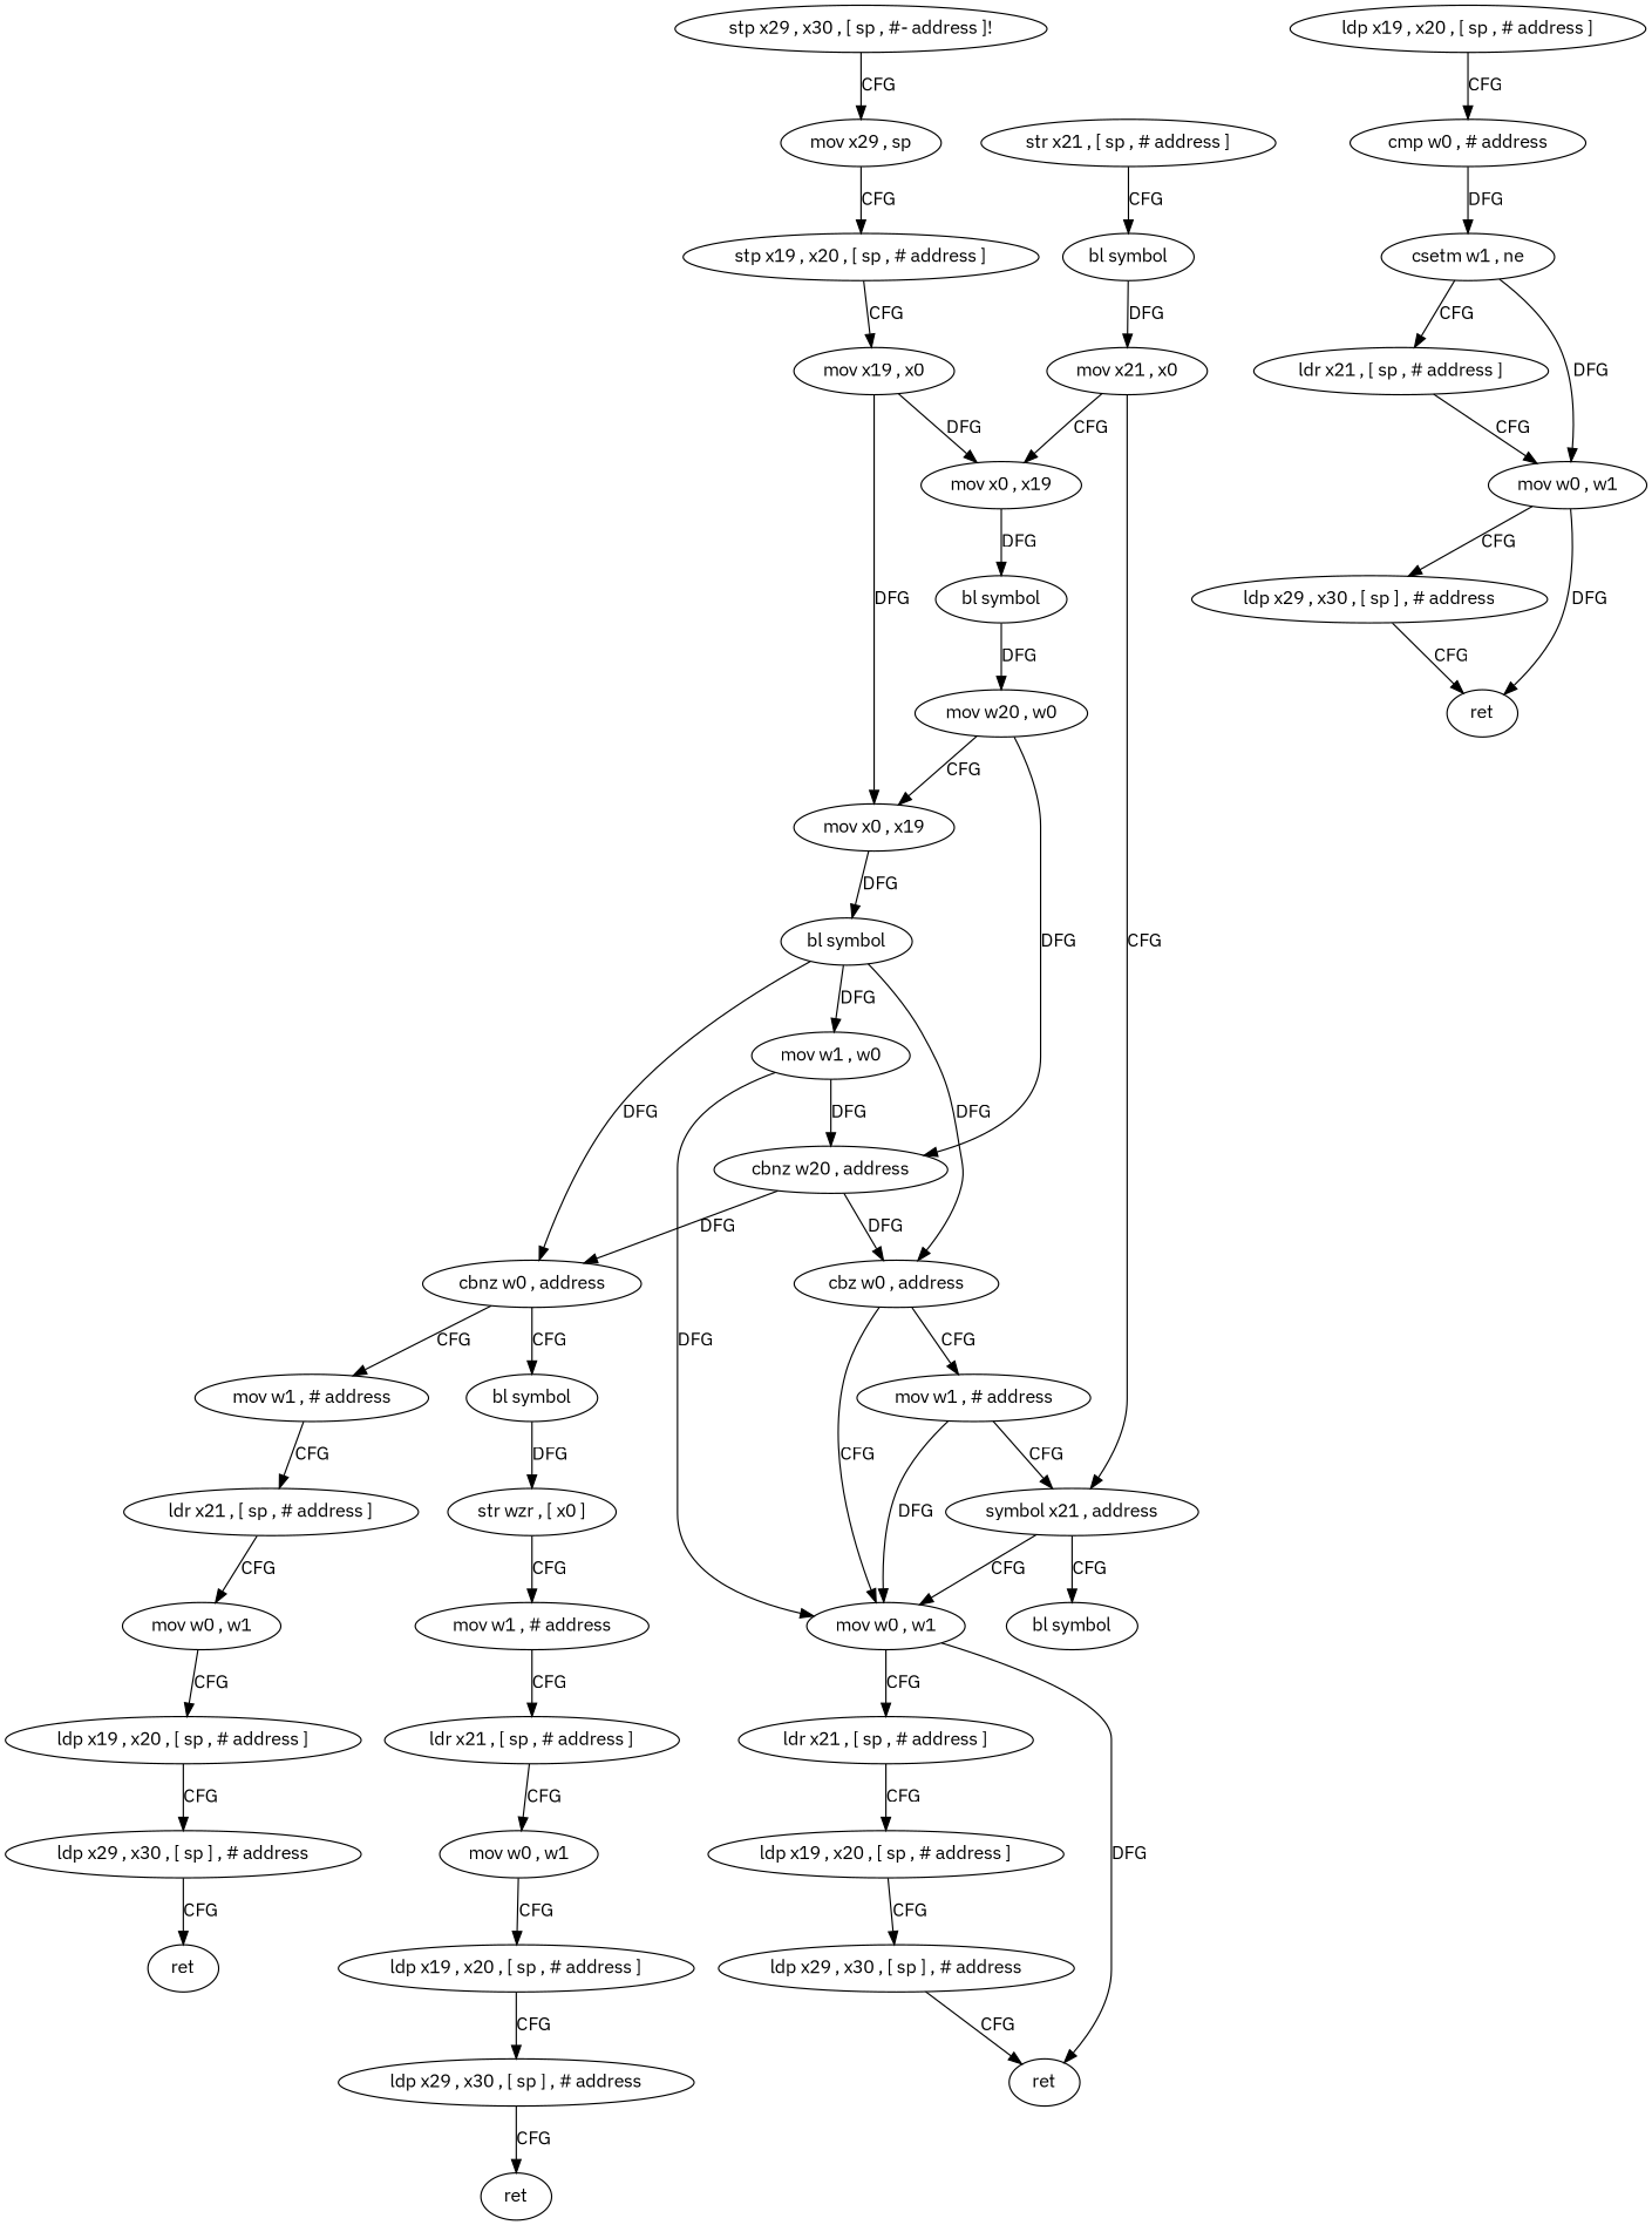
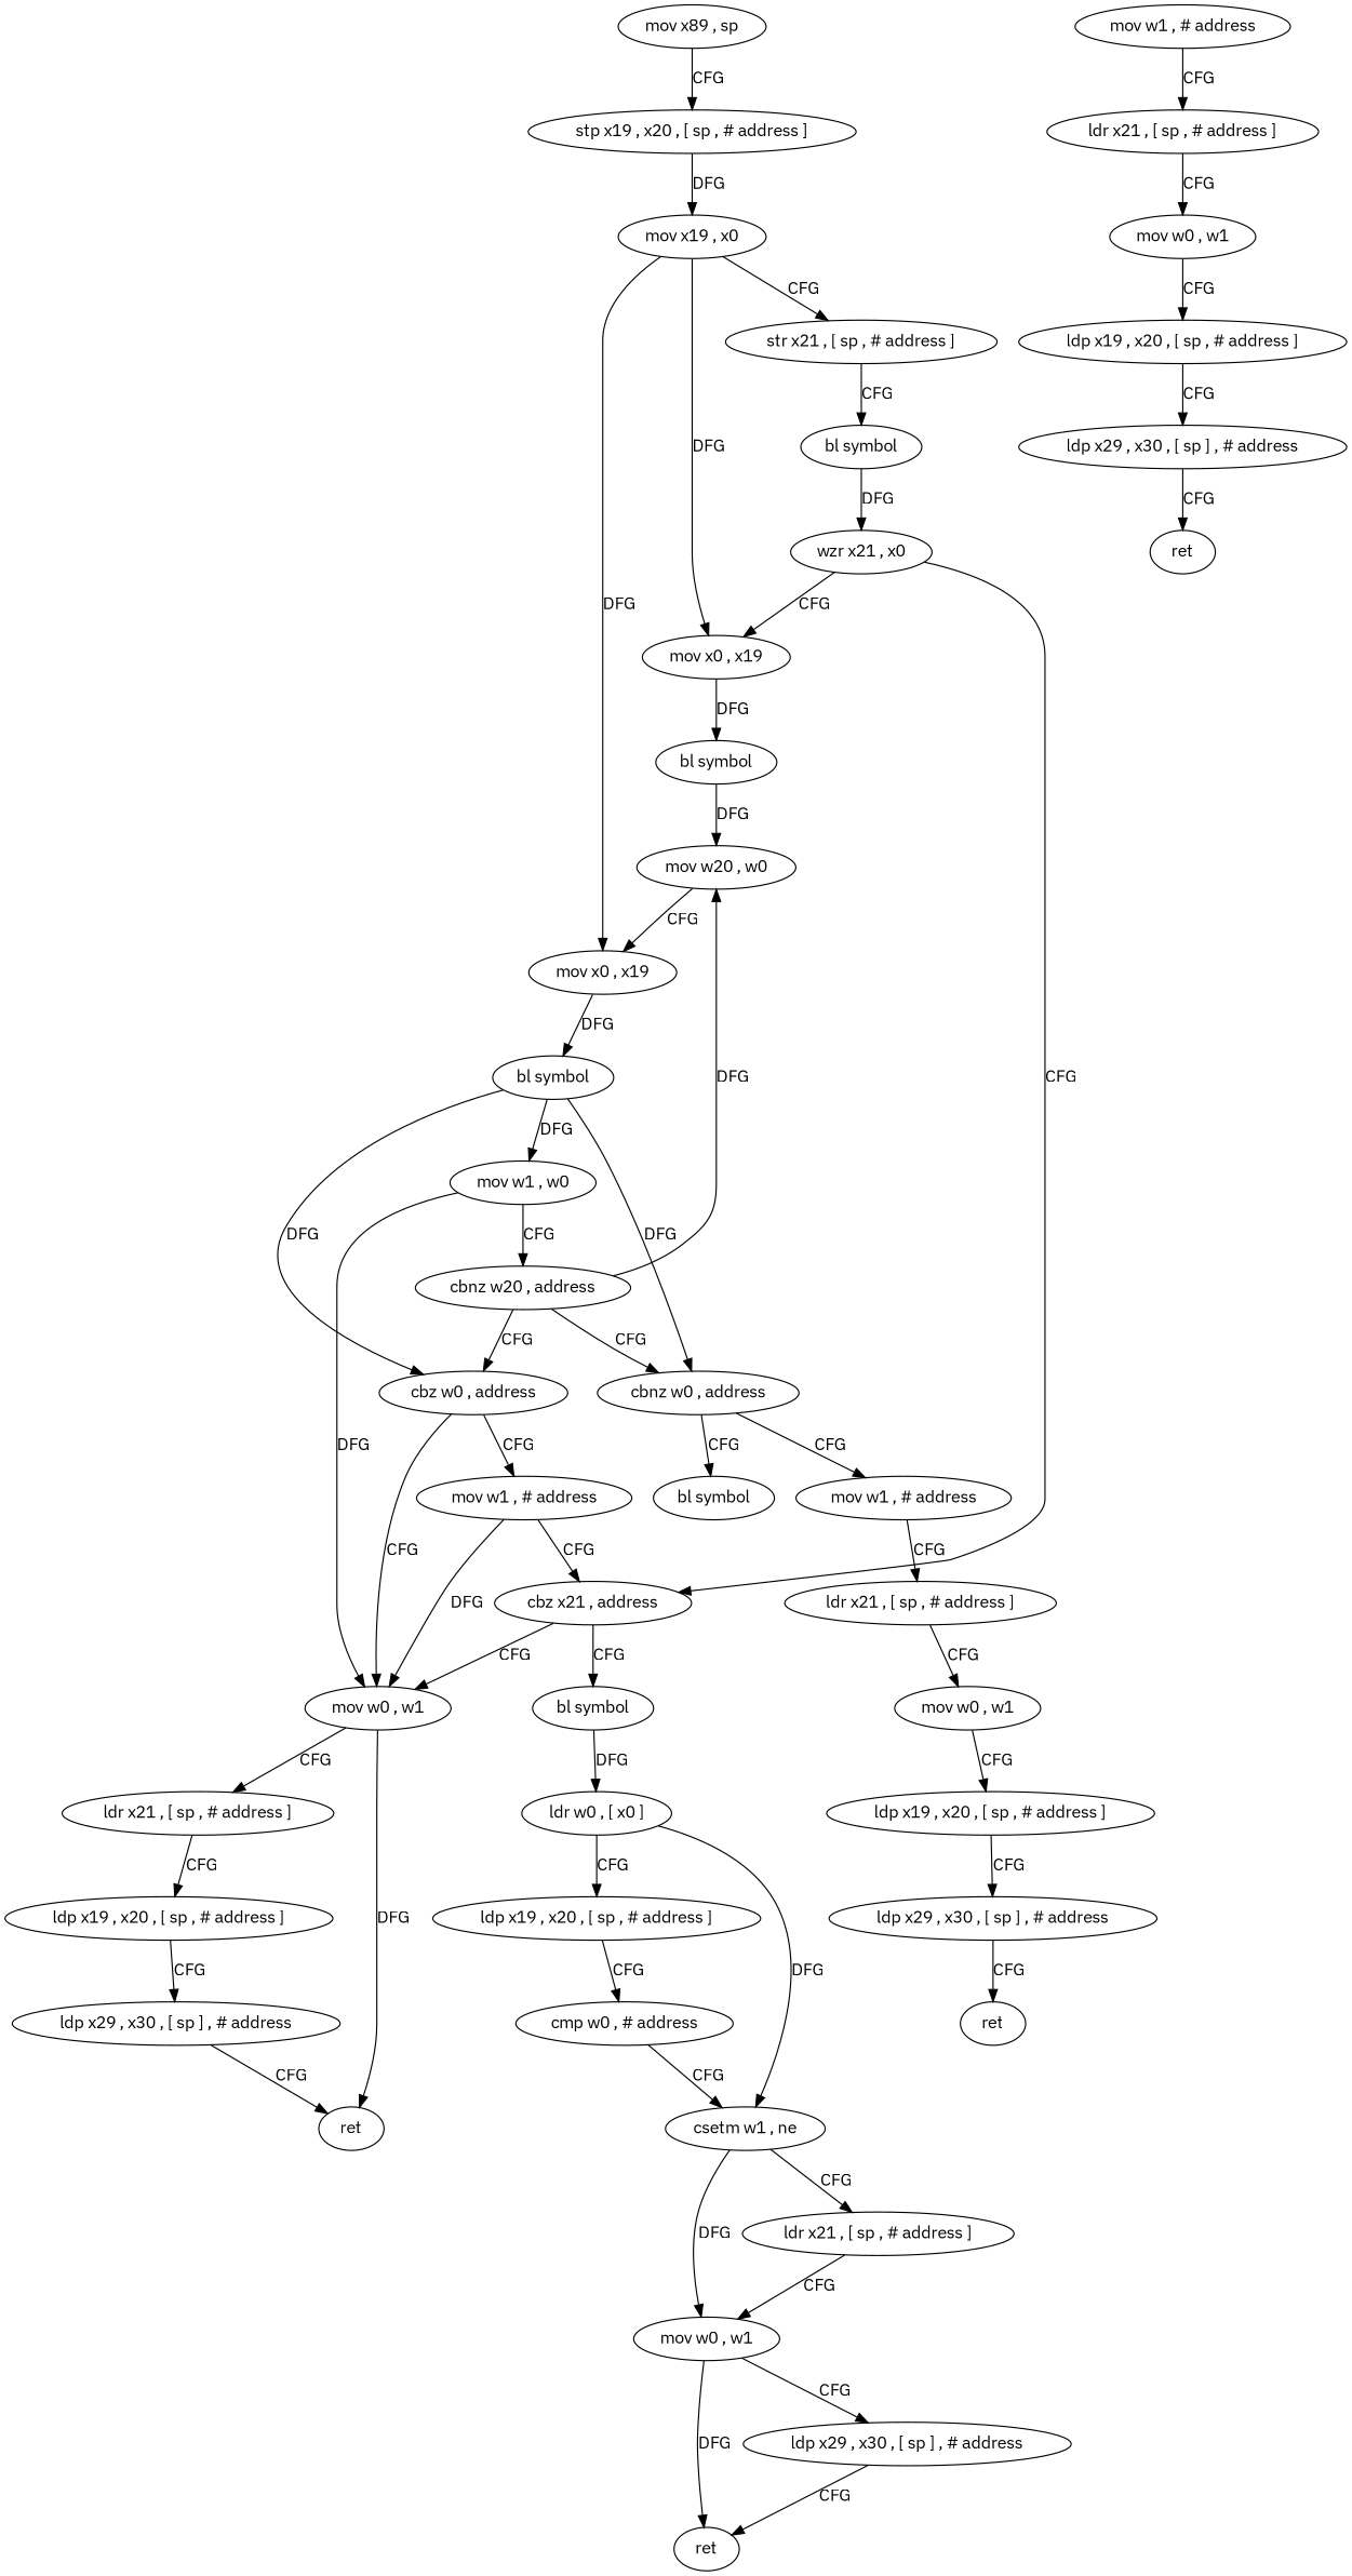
  digraph {
    fontname="IBM Plex Sans"
    node [fontname="IBM Plex Sans"]
    edge [fontname="IBM Plex Sans"]
-   n1 [label="stp x29 , x30 , [ sp , #- address ]!"]
-   n2 [label="mov x29 , sp"]
+   n2 [label="mov x89 , sp"]
    n3 [label="stp x19 , x20 , [ sp , # address ]"]
    n4 [label="mov x19 , x0"]
    n5 [label="str x21 , [ sp , # address ]"]
    n6 [label="mov x0 , x19"]
    n7 [label="mov x0 , x19"]
    n8 [label="bl symbol"]
    n9 [label="bl symbol"]
    n10 [label="bl symbol"]
-   n11 [label="mov x21 , x0"]
-   n12 [label="symbol x21 , address"]
+   n11 [label="wzr x21 , x0"]
+   n12 [label="cbz x21 , address"]
    n13 [label="mov w0 , w1"]
    n14 [label="bl symbol"]
    n15 [label="mov w20 , w0"]
    n16 [label="cbnz w20 , address"]
    n17 [label="cbnz w0 , address"]
    n18 [label="cbz w0 , address"]
    n19 [label="mov w1 , w0"]
    n20 [label="mov w1 , # address"]
    n21 [label="bl symbol"]
    n22 [label="mov w1 , # address"]
    n23 [label="ldr x21 , [ sp , # address ]"]
    n24 [label=ret]
    n25 [label="ldr x21 , [ sp , # address ]"]
-   n26 [label="str wzr , [ x0 ]"]
    n27 [label="mov w0 , w1"]
    n28 [label="mov w1 , # address"]
    n29 [label="ldp x19 , x20 , [ sp , # address ]"]
    n30 [label="ldp x19 , x20 , [ sp , # address ]"]
    n31 [label="ldp x29 , x30 , [ sp ] , # address"]
    n32 [label=ret]
    n33 [label="ldr x21 , [ sp , # address ]"]
    n34 [label="mov w0 , w1"]
    n35 [label="ldp x19 , x20 , [ sp , # address ]"]
    n36 [label="ldp x29 , x30 , [ sp ] , # address"]
    n37 [label=ret]
    n38 [label="ldp x29 , x30 , [ sp ] , # address"]
+   n39 [label="ldr w0 , [ x0 ]"]
    n40 [label="ldp x19 , x20 , [ sp , # address ]"]
    n41 [label="csetm w1 , ne"]
    n42 [label="cmp w0 , # address"]
    n43 [label="ldr x21 , [ sp , # address ]"]
    n44 [label="mov w0 , w1"]
    n45 [label="ldp x29 , x30 , [ sp ] , # address"]
    n46 [label=ret]
-   n1 -> n2 [label=CFG]
    n2 -> n3 [label=CFG]
-   n3 -> n4 [label=CFG]
+   n3 -> n4 [label=DFG]
+   n4 -> n5 [label=CFG]
    n4 -> n6 [label=DFG]
    n4 -> n7 [label=DFG]
    n5 -> n8 [label=CFG]
    n6 -> n9 [label=DFG]
    n7 -> n10 [label=DFG]
    n8 -> n11 [label=DFG]
    n9 -> n15 [label=DFG]
    n10 -> n17 [label=DFG]
    n10 -> n18 [label=DFG]
    n10 -> n19 [label=DFG]
    n11 -> n6 [label=CFG]
    n11 -> n12 [label=CFG]
    n12 -> n13 [label=CFG]
    n12 -> n14 [label=CFG]
    n13 -> n23 [label=CFG]
    n13 -> n24 [label=DFG]
+   n14 -> n39 [label=DFG]
    n15 -> n7 [label=CFG]
-   n15 -> n16 [label=DFG]
-   n16 -> n17 [label=DFG]
-   n16 -> n18 [label=DFG]
+   n16 -> n15 [label=DFG]
+   n16 -> n17 [label=CFG]
+   n16 -> n18 [label=CFG]
    n17 -> n20 [label=CFG]
    n17 -> n21 [label=CFG]
    n18 -> n13 [label=CFG]
    n18 -> n22 [label=CFG]
    n19 -> n13 [label=DFG]
-   n19 -> n16 [label=DFG]
+   n19 -> n16 [label=CFG]
    n20 -> n25 [label=CFG]
-   n21 -> n26 [label=DFG]
    n22 -> n12 [label=CFG]
    n22 -> n13 [label=DFG]
    n23 -> n29 [label=CFG]
    n25 -> n27 [label=CFG]
-   n26 -> n28 [label=CFG]
    n27 -> n30 [label=CFG]
    n28 -> n33 [label=CFG]
    n29 -> n38 [label=CFG]
    n30 -> n31 [label=CFG]
    n31 -> n32 [label=CFG]
    n33 -> n34 [label=CFG]
    n34 -> n35 [label=CFG]
    n35 -> n36 [label=CFG]
    n36 -> n37 [label=CFG]
    n38 -> n24 [label=CFG]
+   n39 -> n40 [label=CFG]
+   n39 -> n41 [label=DFG]
    n40 -> n42 [label=CFG]
    n41 -> n43 [label=CFG]
    n41 -> n44 [label=DFG]
-   n42 -> n41 [label=DFG]
+   n42 -> n41 [label=CFG]
    n43 -> n44 [label=CFG]
    n44 -> n45 [label=CFG]
    n44 -> n46 [label=DFG]
    n45 -> n46 [label=CFG]
  }
